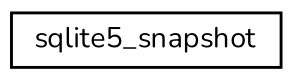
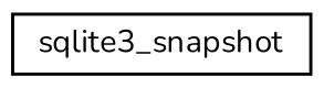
  digraph {
    rankdir=LR
    fontname=Nunito
-   n1 [color=black fillcolor=white fontname=Nunito fontsize=10 height=0.2 label=sqlite5_snapshot shape=record style=filled width=0.4]
+   n1 [color=black fillcolor=white fontname=Nunito fontsize=10 height=0.2 label=sqlite3_snapshot shape=record style=filled width=0.4]
  }
